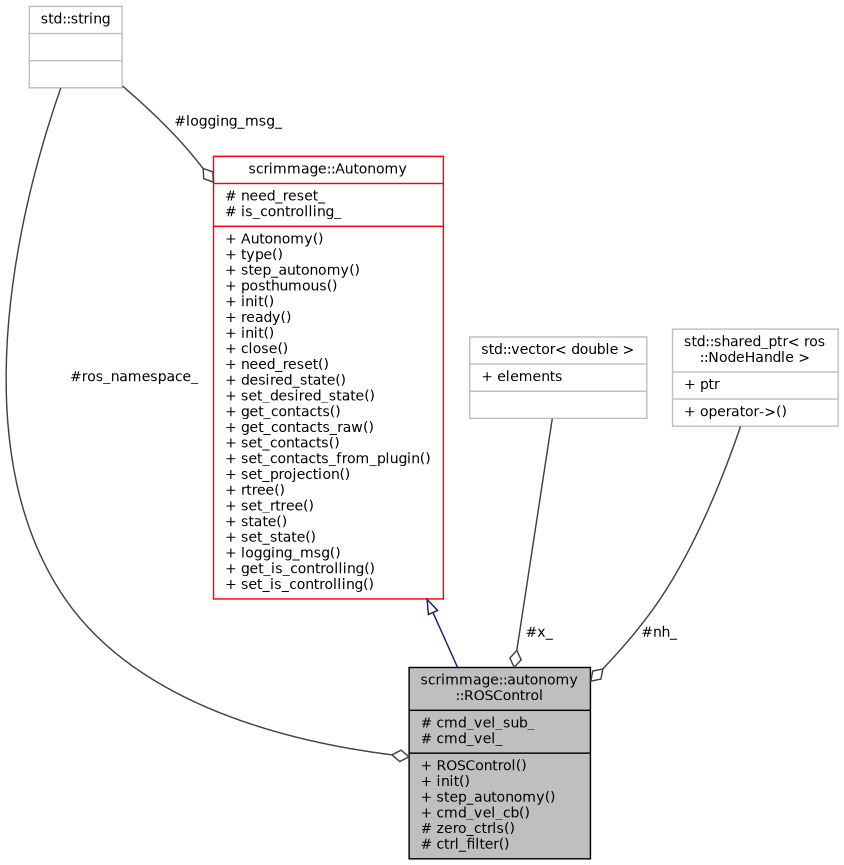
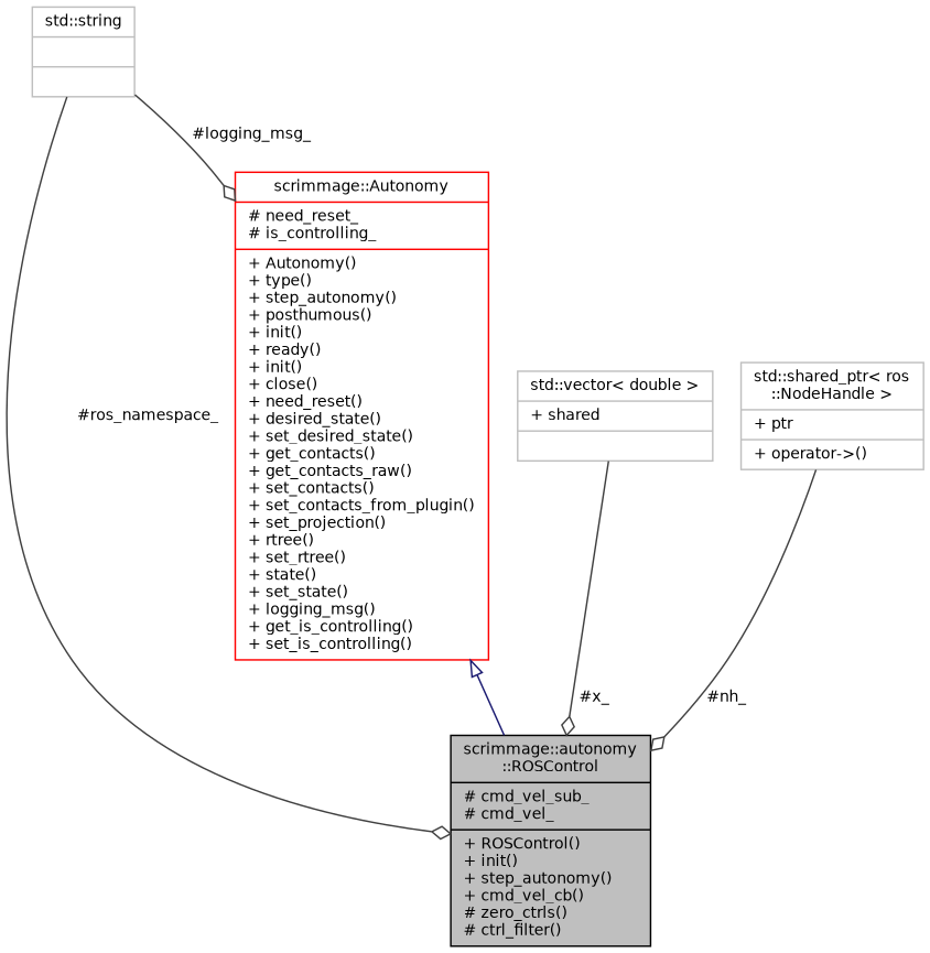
  digraph {
    node [color=grey75 fillcolor=white fontname=Helvetica fontsize=10 shape=record style=filled]
    edge [color=grey25 fontname=Helvetica fontsize=10 labelfontname=Helvetica labelfontsize=10 style=solid arrowhead=odiamond]
    n1 [color=black fillcolor=grey75 fontcolor=black height=0.2 label="{scrimmage::autonomy\l::ROSControl\n|# cmd_vel_sub_\l# cmd_vel_\l|+ ROSControl()\l+ init()\l+ step_autonomy()\l+ cmd_vel_cb()\l# zero_ctrls()\l# ctrl_filter()\l}" width=0.4]
    n2 [color=red height=0.2 label="{scrimmage::Autonomy\n|# need_reset_\l# is_controlling_\l|+ Autonomy()\l+ type()\l+ step_autonomy()\l+ posthumous()\l+ init()\l+ ready()\l+ init()\l+ close()\l+ need_reset()\l+ desired_state()\l+ set_desired_state()\l+ get_contacts()\l+ get_contacts_raw()\l+ set_contacts()\l+ set_contacts_from_plugin()\l+ set_projection()\l+ rtree()\l+ set_rtree()\l+ state()\l+ set_state()\l+ logging_msg()\l+ get_is_controlling()\l+ set_is_controlling()\l}" width=0.4]
    n3 [height=0.2 label="{std::string\n||}" width=0.4]
-   n4 [height=0.2 label="{std::vector\< double \>\n|+ elements\l|}" width=0.4]
+   n4 [height=0.2 label="{std::vector\< double \>\n|+ shared\l|}" width=0.4]
    n5 [height=0.2 label="{std::shared_ptr\< ros\l::NodeHandle \>\n|+ ptr\l|+ operator-\>()\l}" width=0.4]
    n2 -> n1 [arrowtail=onormal color=midnightblue dir=back arrowhead=""]
    n3 -> n1 [label=" #ros_namespace_"]
    n3 -> n2 [label=" #logging_msg_"]
    n4 -> n1 [label=" #x_"]
    n5 -> n1 [label=" #nh_"]
  }
